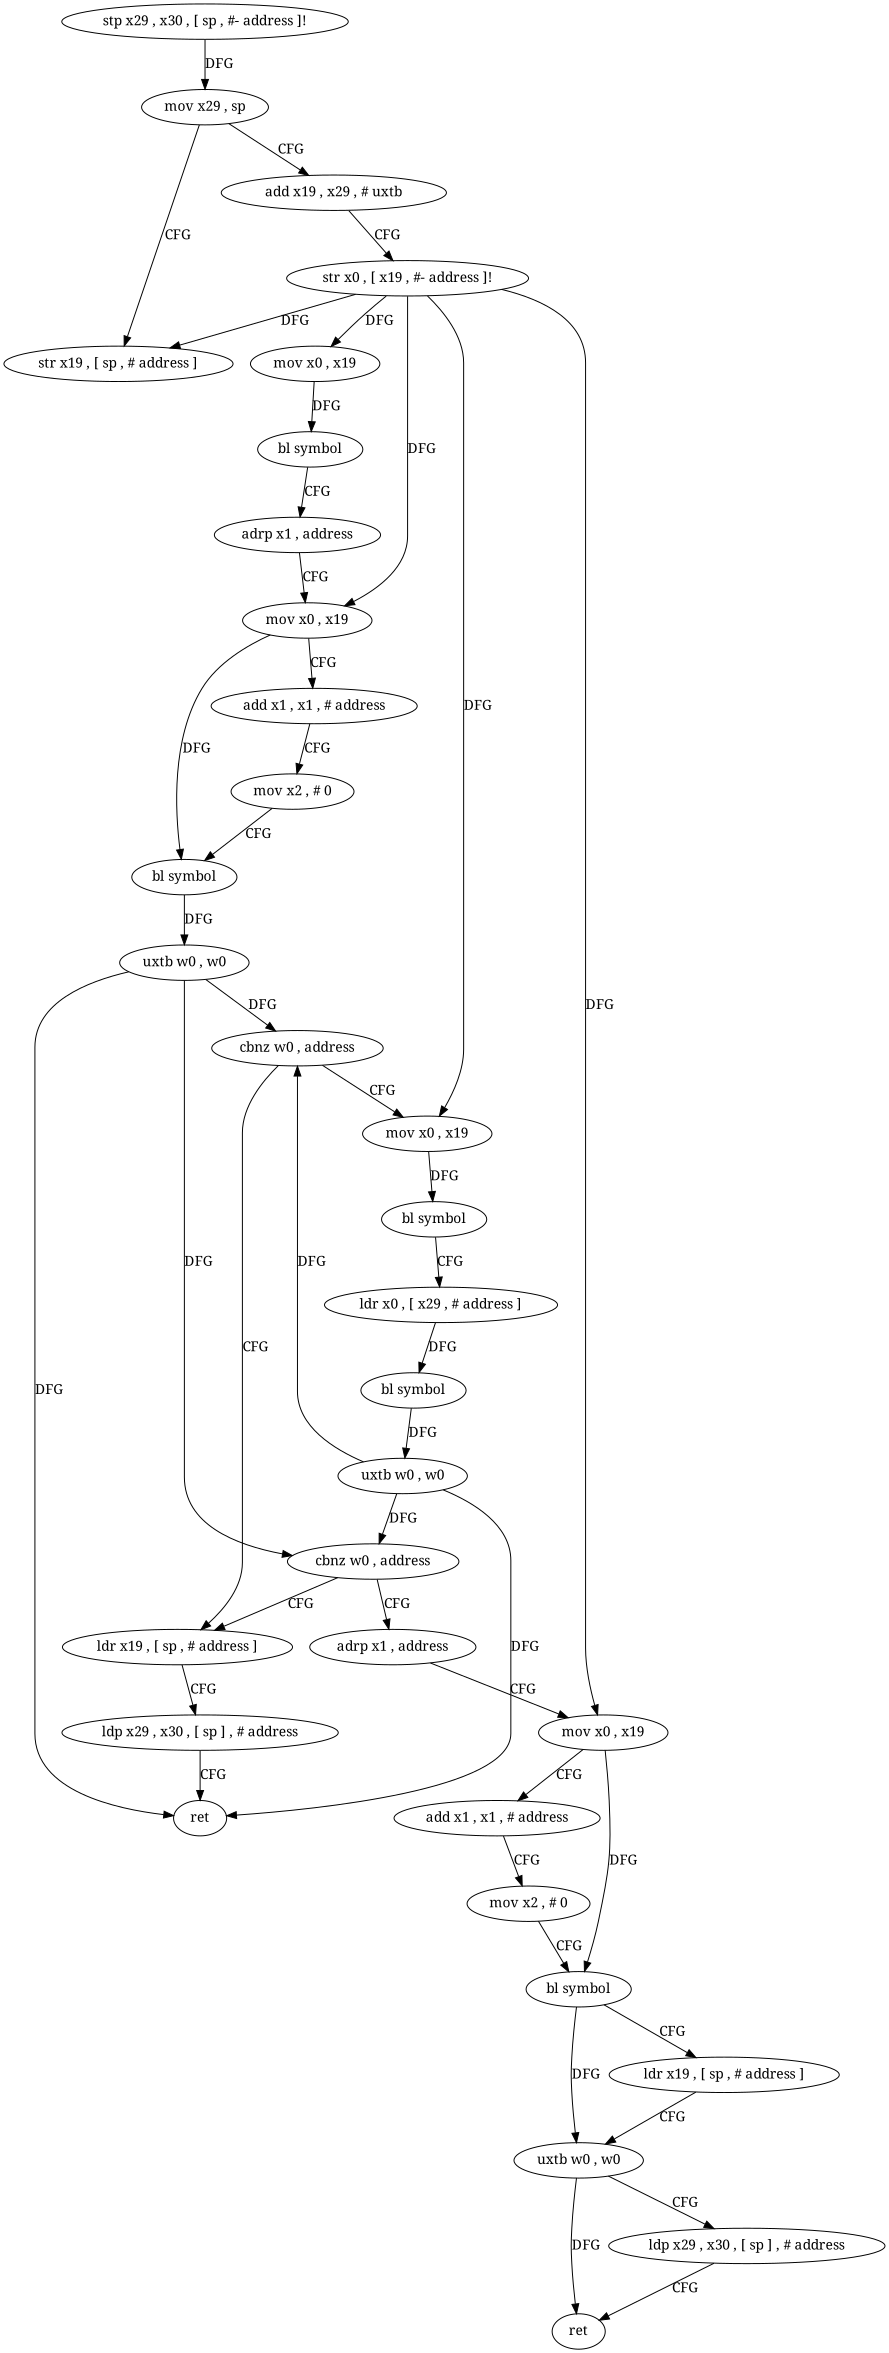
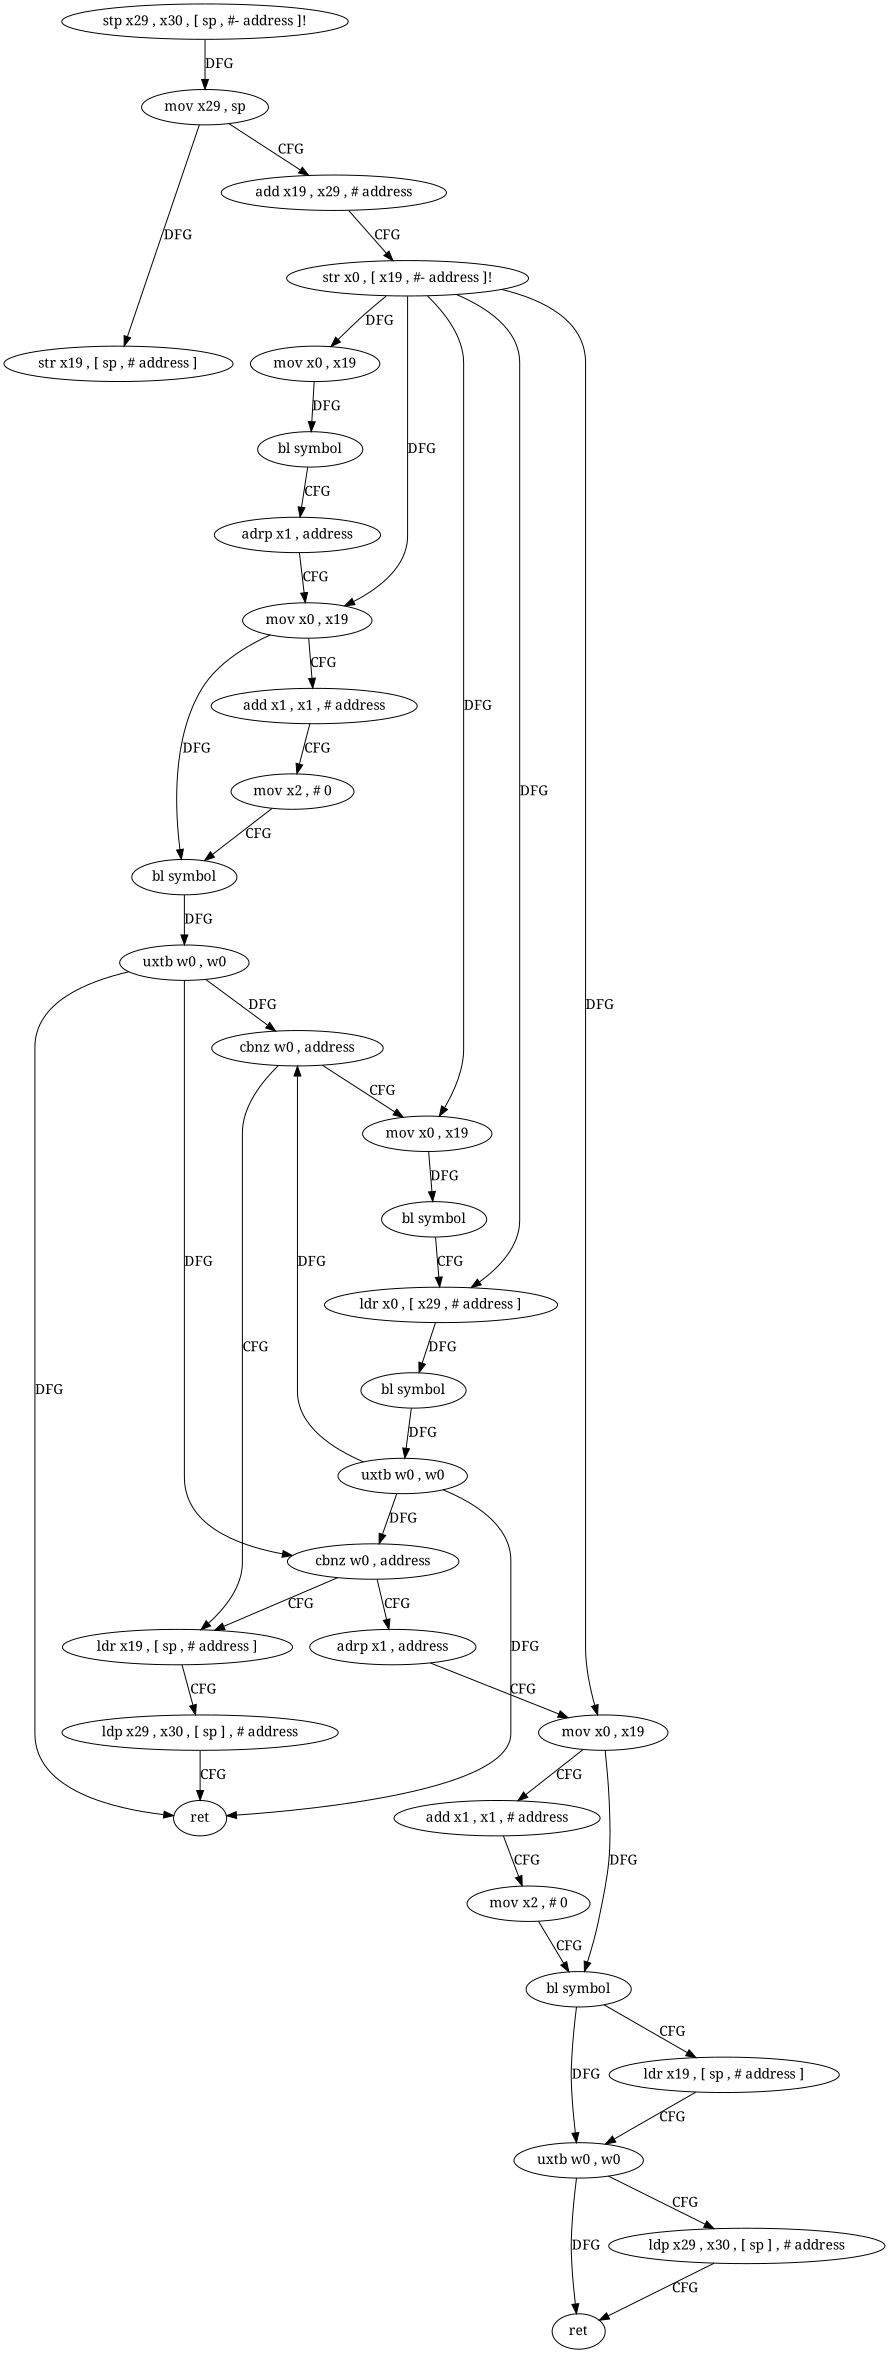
  digraph {
    fontname="Noto Serif"
    node [fontname="Noto Serif"]
    edge [fontname="Noto Serif"]
    n1 [label="stp x29 , x30 , [ sp , #- address ]!"]
    n2 [label="mov x29 , sp"]
    n3 [label="str x19 , [ sp , # address ]"]
-   n4 [label="add x19 , x29 , # uxtb"]
+   n4 [label="add x19 , x29 , # address"]
    n5 [label="str x0 , [ x19 , #- address ]!"]
    n6 [label="mov x0 , x19"]
    n7 [label="mov x0 , x19"]
    n8 [label="mov x0 , x19"]
    n9 [label="ldr x0 , [ x29 , # address ]"]
    n10 [label="mov x0 , x19"]
    n11 [label="bl symbol"]
    n12 [label="add x1 , x1 , # address"]
    n13 [label="bl symbol"]
    n14 [label="bl symbol"]
    n15 [label="bl symbol"]
    n16 [label="add x1 , x1 , # address"]
    n17 [label="bl symbol"]
    n18 [label="adrp x1 , address"]
    n19 [label="mov x2 , # 0"]
    n20 [label="uxtb w0 , w0"]
    n21 [label="cbnz w0 , address"]
    n22 [label="cbnz w0 , address"]
    n23 [label=ret]
    n24 [label="ldr x19 , [ sp , # address ]"]
    n25 [label="adrp x1 , address"]
    n26 [label="ldp x29 , x30 , [ sp ] , # address"]
    n27 [label="uxtb w0 , w0"]
    n28 [label="mov x2 , # 0"]
    n29 [label="ldr x19 , [ sp , # address ]"]
    n30 [label="uxtb w0 , w0"]
    n31 [label="ldp x29 , x30 , [ sp ] , # address"]
    n32 [label=ret]
    n1 -> n2 [label=DFG]
-   n2 -> n3 [label=CFG]
+   n2 -> n3 [label=DFG]
    n2 -> n4 [label=CFG]
    n4 -> n5 [label=CFG]
    n5 -> n6 [label=DFG]
    n5 -> n7 [label=DFG]
    n5 -> n8 [label=DFG]
-   n5 -> n3 [label=DFG]
+   n5 -> n9 [label=DFG]
    n5 -> n10 [label=DFG]
    n6 -> n11 [label=DFG]
    n7 -> n12 [label=CFG]
    n7 -> n13 [label=DFG]
    n8 -> n14 [label=DFG]
    n9 -> n15 [label=DFG]
    n10 -> n16 [label=CFG]
    n10 -> n17 [label=DFG]
    n11 -> n18 [label=CFG]
    n12 -> n19 [label=CFG]
    n13 -> n20 [label=DFG]
    n14 -> n9 [label=CFG]
    n15 -> n27 [label=DFG]
    n16 -> n28 [label=CFG]
    n17 -> n29 [label=CFG]
    n17 -> n30 [label=DFG]
    n18 -> n7 [label=CFG]
    n19 -> n13 [label=CFG]
    n20 -> n21 [label=DFG]
    n20 -> n22 [label=DFG]
    n20 -> n23 [label=DFG]
    n21 -> n8 [label=CFG]
    n21 -> n24 [label=CFG]
    n22 -> n24 [label=CFG]
    n22 -> n25 [label=CFG]
    n24 -> n26 [label=CFG]
    n25 -> n10 [label=CFG]
    n26 -> n23 [label=CFG]
    n27 -> n21 [label=DFG]
    n27 -> n22 [label=DFG]
    n27 -> n23 [label=DFG]
    n28 -> n17 [label=CFG]
    n29 -> n30 [label=CFG]
    n30 -> n31 [label=CFG]
    n30 -> n32 [label=DFG]
    n31 -> n32 [label=CFG]
  }
